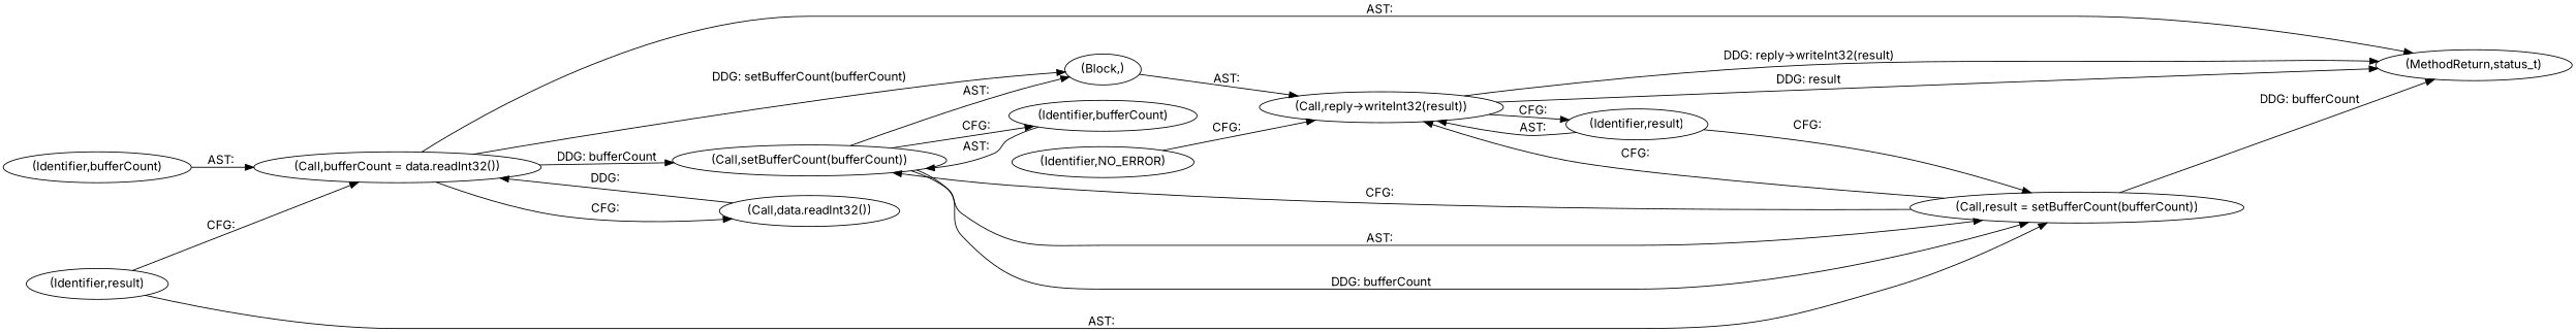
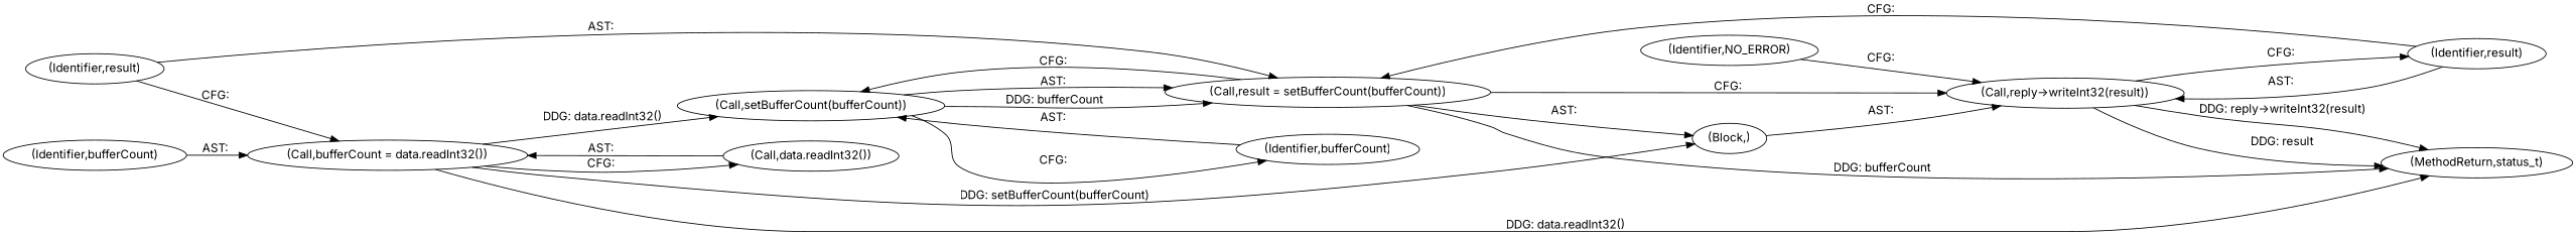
  digraph {
    fontname=Inter
    rankdir=LR
    node [fontname=Inter]
    edge [fontname=Inter]
    n1 [label="(Call,bufferCount = data.readInt32())"]
    n2 [label="(Call,setBufferCount(bufferCount))"]
    n3 [label="(MethodReturn,status_t)"]
    n4 [label="(Call,data.readInt32())"]
    n5 [label="(Block,)"]
    n6 [label="(Call,result = setBufferCount(bufferCount))"]
    n7 [label="(Identifier,bufferCount)"]
    n8 [label="(Call,reply->writeInt32(result))"]
    n9 [label="(Identifier,result)"]
    n10 [label="(Identifier,NO_ERROR)"]
    n11 [label="(Identifier,result)"]
    n12 [label="(Identifier,bufferCount)"]
-   n1 -> n2 [label="DDG: bufferCount"]
-   n1 -> n3 [label="AST: "]
+   n1 -> n2 [label="DDG: data.readInt32()"]
+   n1 -> n3 [label="DDG: data.readInt32()"]
    n1 -> n4 [label="CFG: "]
    n1 -> n5 [label="DDG: setBufferCount(bufferCount)"]
    n2 -> n6 [label="AST: "]
    n2 -> n6 [label="DDG: bufferCount"]
    n2 -> n7 [label="CFG: "]
-   n4 -> n1 [label="DDG: "]
+   n4 -> n1 [label="AST: "]
    n5 -> n8 [label="AST: "]
    n6 -> n2 [label="CFG: "]
    n6 -> n3 [label="DDG: bufferCount"]
-   n2 -> n5 [label="AST: "]
+   n6 -> n5 [label="AST: "]
    n6 -> n8 [label="CFG: "]
    n7 -> n2 [label="AST: "]
    n8 -> n3 [label="DDG: result"]
    n8 -> n3 [label="DDG: reply->writeInt32(result)"]
    n8 -> n9 [label="CFG: "]
    n9 -> n6 [label="CFG: "]
    n9 -> n8 [label="AST: "]
    n10 -> n8 [label="CFG: "]
    n11 -> n1 [label="CFG: "]
    n11 -> n6 [label="AST: "]
    n12 -> n1 [label="AST: "]
  }
